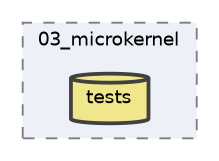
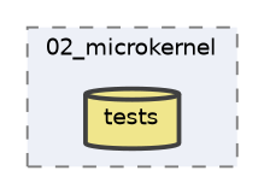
  digraph {
    compound=true
    n1 [color=grey25 fillcolor=khaki fontname=Helvetica fontsize=10 height=0.2 label=tests shape=cylinder style="filled,bold" width=0.4]
    subgraph cluster_1 {
      bgcolor="#edf0f7"
      fontname=Helvetica
      fontsize=10
-     label="03_microkernel"
+     label="02_microkernel"
      pencolor=grey50
      style="filled,dashed"
      n1
    }
  }
